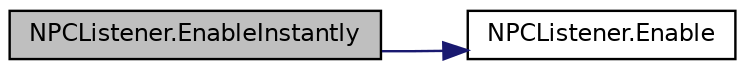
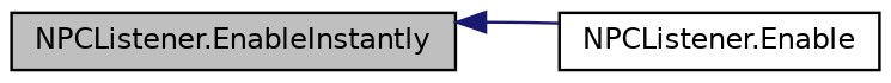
  digraph {
    rankdir=LR
    node [color=black fontname=Helvetica fontsize=10 shape=record style=filled]
    n1 [fillcolor=grey75 fontcolor=black height=0.2 label="NPCListener.EnableInstantly" width=0.4]
    n2 [fillcolor=white height=0.2 label="NPCListener.Enable" width=0.4]
-   n1 -> n2 [color=midnightblue fontname=Helvetica fontsize=10 labelfontname=Helvetica labelfontsize=10 style=solid]
+   n2 -> n1 [color=midnightblue fontname=Helvetica fontsize=10 labelfontname=Helvetica labelfontsize=10 style=solid]
  }
